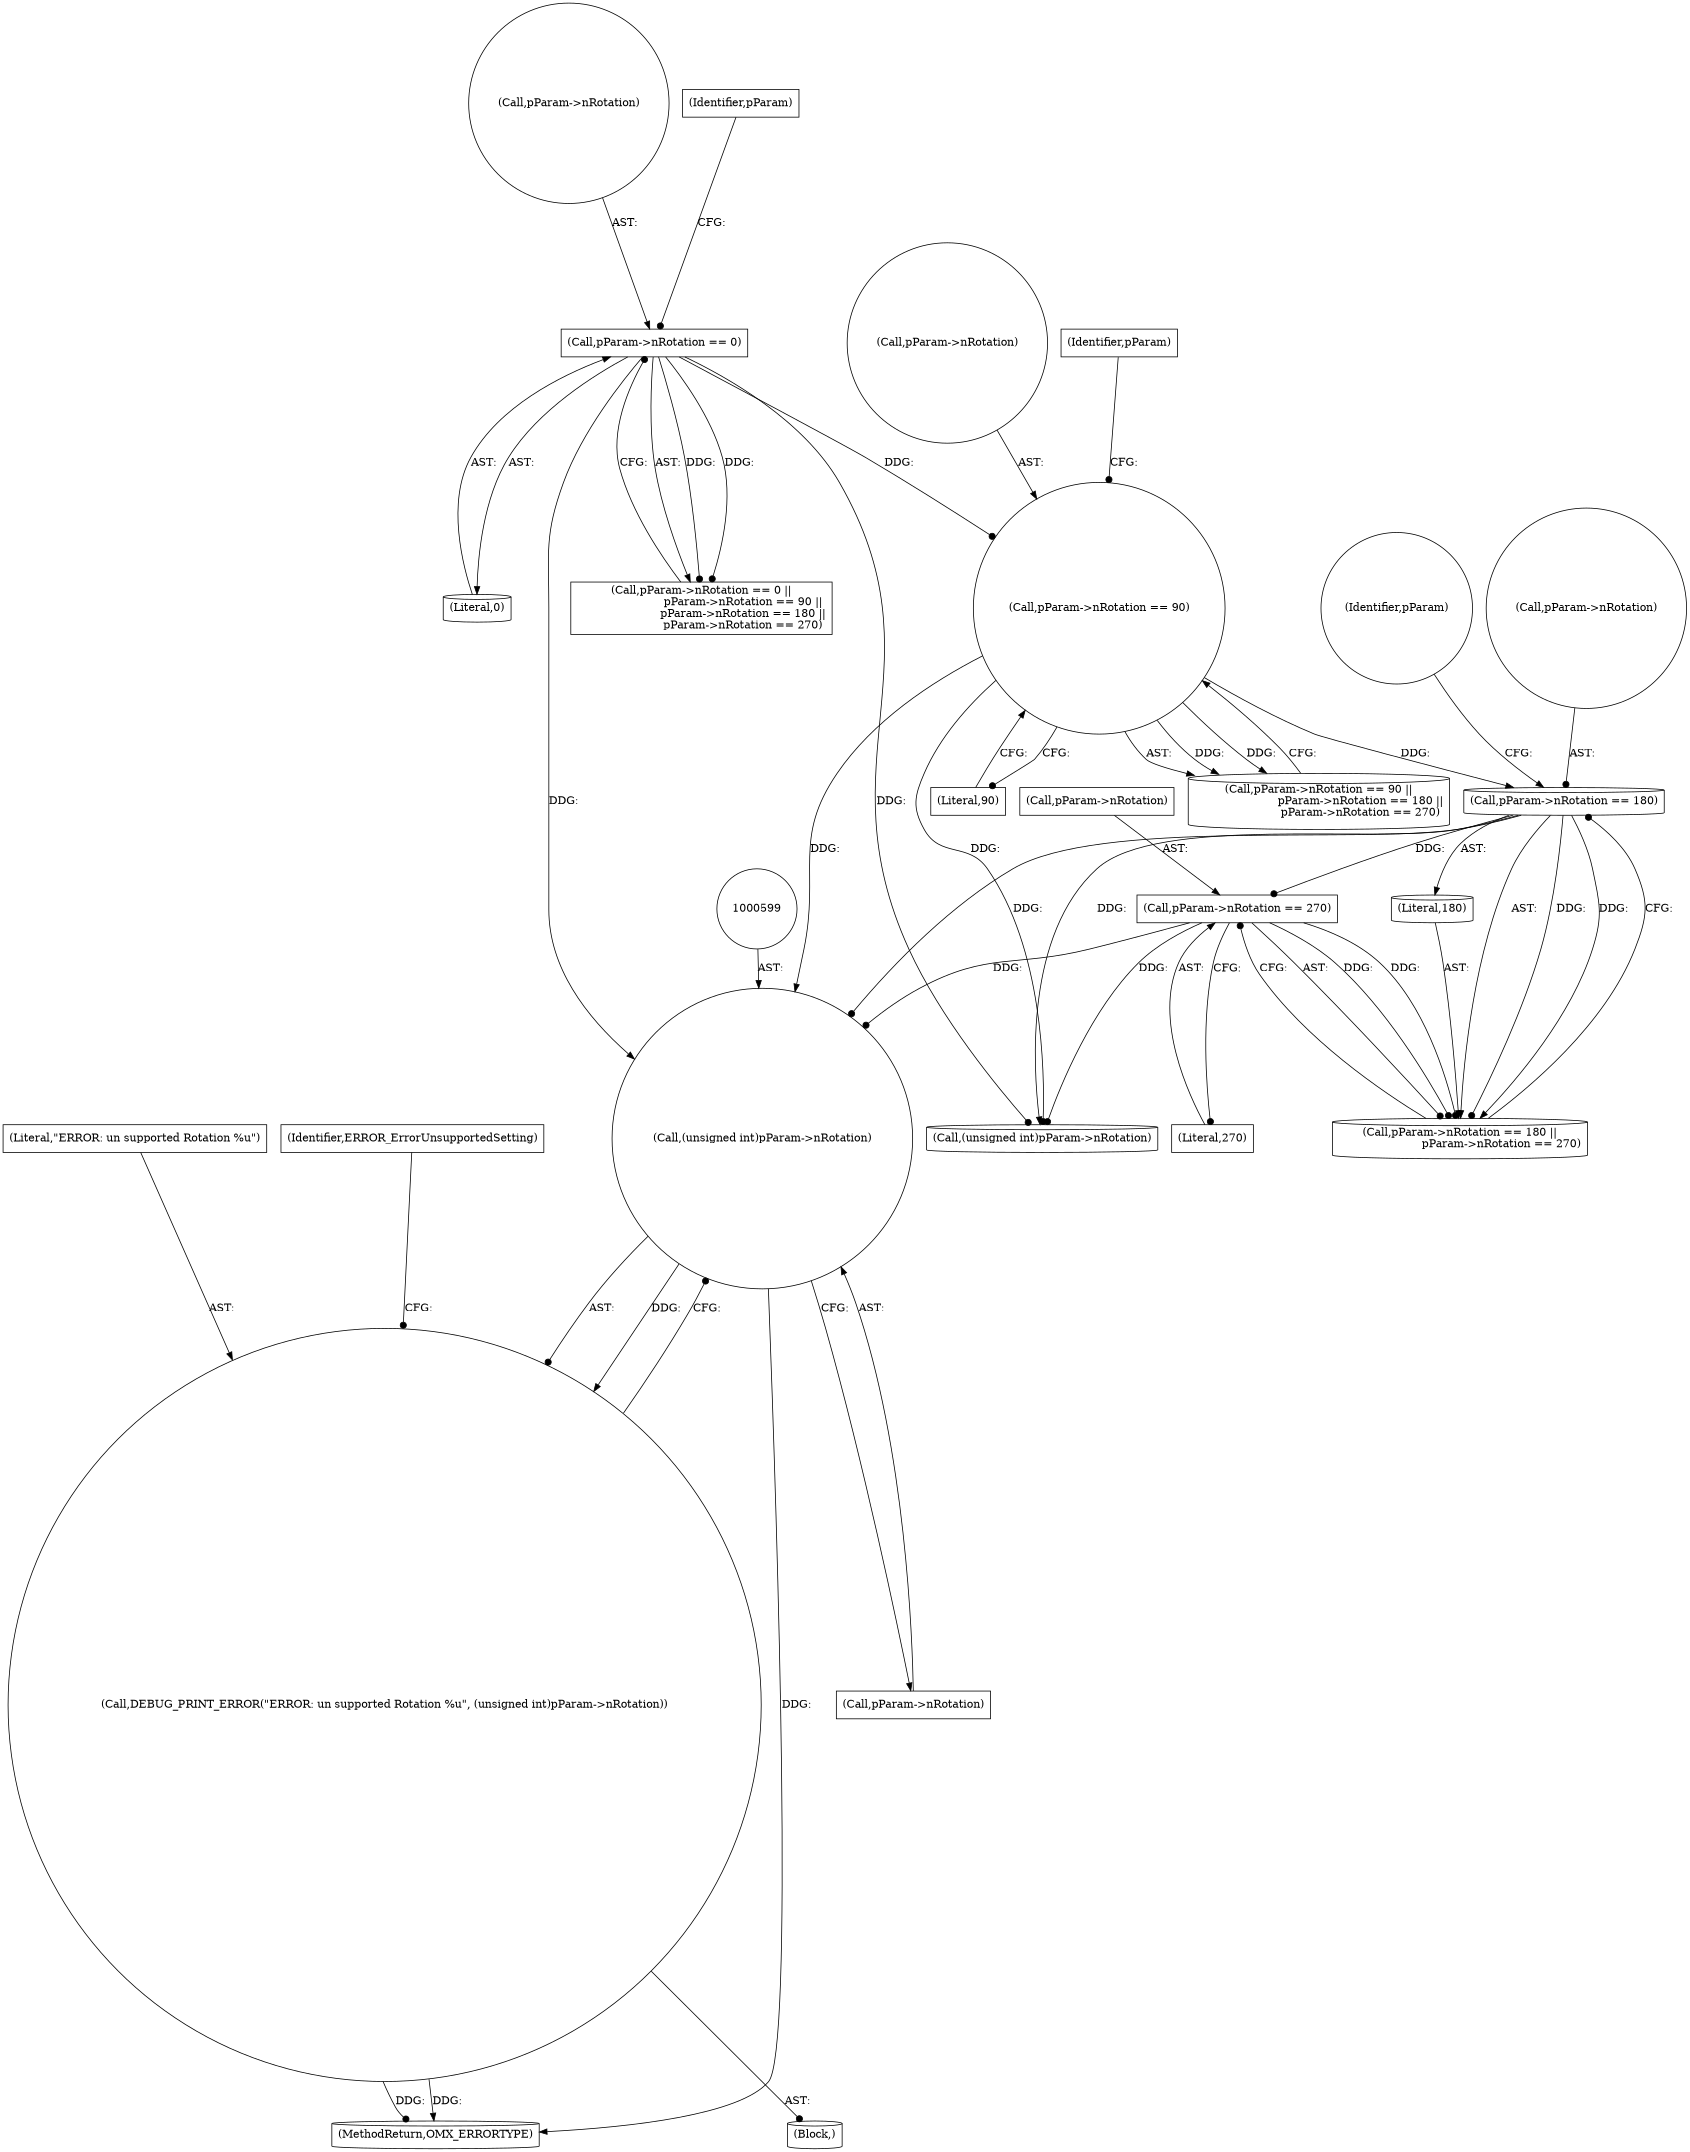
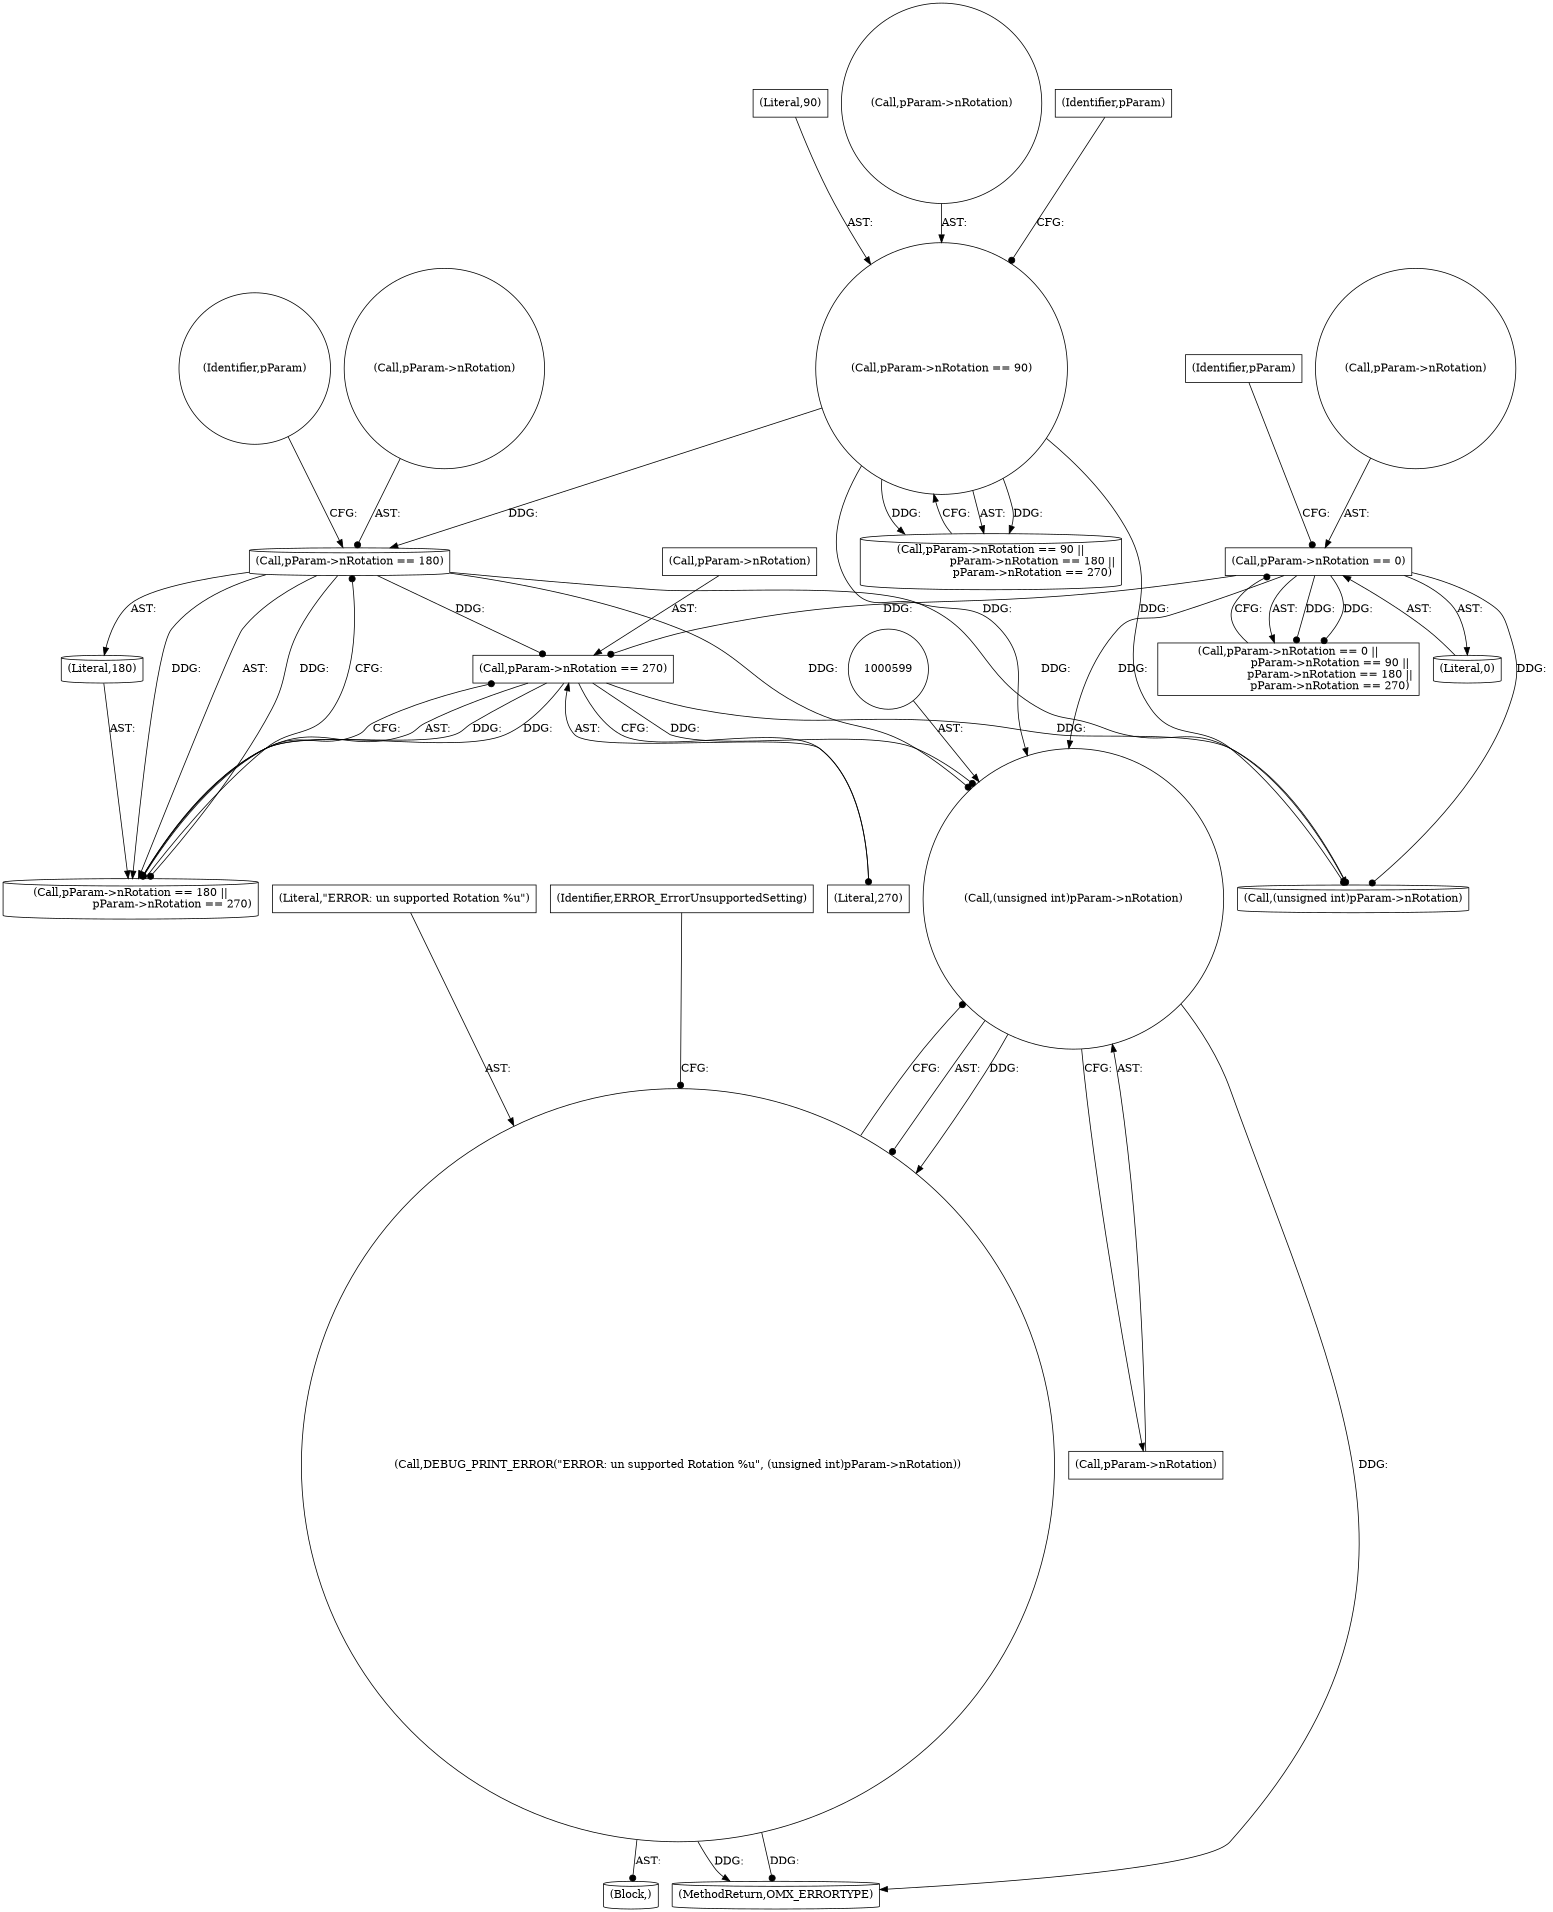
  digraph {
    node [shape=box]
    edge [arrowhead=normal]
    n1 [label="(Call,(unsigned int)pParam->nRotation)" shape=circle]
    n2 [label="(Call,DEBUG_PRINT_ERROR(\"ERROR: un supported Rotation %u\", (unsigned int)pParam->nRotation))" shape=circle]
    n3 [label="(MethodReturn,OMX_ERRORTYPE)" shape=cylinder]
    n4 [label="(Call,pParam->nRotation)"]
    n5 [label="(Block,)" shape=cylinder]
    n6 [label="(Call,pParam->nRotation == 90)" shape=circle]
    n7 [label="(Call,pParam->nRotation == 180)" shape=cylinder]
    n8 [label="(Call,pParam->nRotation == 90 ||\n                        pParam->nRotation == 180 ||\n                        pParam->nRotation == 270)" shape=cylinder]
    n9 [label="(Literal,90)"]
    n10 [label="(Call,(unsigned int)pParam->nRotation)" shape=cylinder]
    n11 [label="(Call,pParam->nRotation == 270)"]
    n12 [label="(Literal,180)" shape=cylinder]
    n13 [label="(Call,pParam->nRotation == 180 ||\n                        pParam->nRotation == 270)" shape=cylinder]
    n14 [label="(Call,pParam->nRotation == 0)"]
    n15 [label="(Call,pParam->nRotation == 0 ||\n                        pParam->nRotation == 90 ||\n                        pParam->nRotation == 180 ||\n                        pParam->nRotation == 270)"]
    n16 [label="(Literal,0)" shape=cylinder]
    n17 [label="(Literal,270)"]
    n18 [label="(Literal,\"ERROR: un supported Rotation %u\")"]
    n19 [label="(Call,pParam->nRotation)" shape=circle]
    n20 [label="(Identifier,pParam)" shape=circle]
    n21 [label="(Identifier,ERROR_ErrorUnsupportedSetting)"]
    n22 [label="(Call,pParam->nRotation)"]
    n23 [label="(Call,pParam->nRotation)" shape=circle]
    n24 [label="(Call,pParam->nRotation)" shape=circle]
    n25 [label="(Identifier,pParam)"]
    n26 [label="(Identifier,pParam)"]
    1000599 [shape=circle]
    n1 -> n2 [arrowhead=dot label="AST: "]
    n1 -> n2 [label="DDG: "]
    n1 -> n3 [label="DDG: "]
    n1 -> n4 [label="CFG: "]
    n2 -> n1 [arrowhead=dot label="CFG: "]
    n2 -> n3 [label="DDG: "]
    n2 -> n3 [arrowhead=dot label="DDG: "]
    n2 -> n5 [arrowhead=dot label="AST: "]
    n4 -> n1 [label="AST: "]
    n6 -> n1 [label="DDG: "]
    n6 -> n7 [label="DDG: "]
    n6 -> n8 [label="AST: "]
    n6 -> n8 [label="DDG: "]
    n6 -> n8 [label="DDG: "]
-   n6 -> n9 [arrowhead=dot label="CFG: "]
    n6 -> n10 [arrowhead=dot label="DDG: "]
    n7 -> n1 [arrowhead=dot label="DDG: "]
    n7 -> n10 [label="DDG: "]
    n7 -> n11 [arrowhead=dot label="DDG: "]
    n7 -> n12 [label="AST: "]
    n7 -> n13 [label="AST: "]
    n7 -> n13 [arrowhead=dot label="DDG: "]
    n7 -> n13 [label="DDG: "]
    n8 -> n6 [label="CFG: "]
-   n9 -> n6 [label="CFG: "]
+   n9 -> n6 [label="AST: "]
    n11 -> n1 [arrowhead=dot label="DDG: "]
    n11 -> n10 [arrowhead=dot label="DDG: "]
    n11 -> n13 [arrowhead=dot label="AST: "]
    n11 -> n13 [arrowhead=dot label="DDG: "]
    n11 -> n13 [arrowhead=dot label="DDG: "]
    n11 -> n17 [arrowhead=dot label="CFG: "]
    n12 -> n13 [label="AST: "]
    n13 -> n7 [arrowhead=dot label="CFG: "]
    n13 -> n11 [arrowhead=dot label="CFG: "]
    n14 -> n1 [label="DDG: "]
-   n14 -> n6 [arrowhead=dot label="DDG: "]
+   n14 -> n11 [arrowhead=dot label="DDG: "]
    n14 -> n10 [arrowhead=dot label="DDG: "]
    n14 -> n15 [label="AST: "]
    n14 -> n15 [arrowhead=dot label="DDG: "]
    n14 -> n15 [arrowhead=dot label="DDG: "]
    n14 -> n16 [label="AST: "]
    n15 -> n14 [arrowhead=dot label="CFG: "]
    n16 -> n14 [label="AST: "]
    n17 -> n11 [label="AST: "]
    n18 -> n2 [label="AST: "]
    n19 -> n14 [label="AST: "]
    n20 -> n7 [label="CFG: "]
    n21 -> n2 [arrowhead=dot label="CFG: "]
    n22 -> n11 [label="AST: "]
    n23 -> n6 [label="AST: "]
    n24 -> n7 [arrowhead=dot label="AST: "]
    n25 -> n14 [arrowhead=dot label="CFG: "]
    n26 -> n6 [arrowhead=dot label="CFG: "]
    1000599 -> n1 [label="AST: "]
  }
